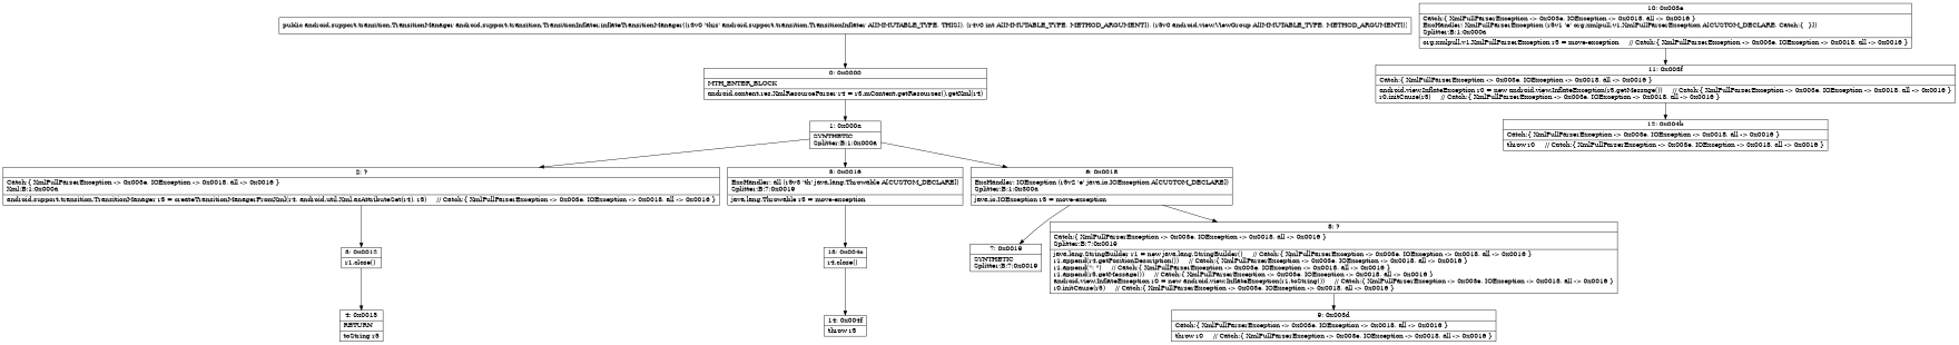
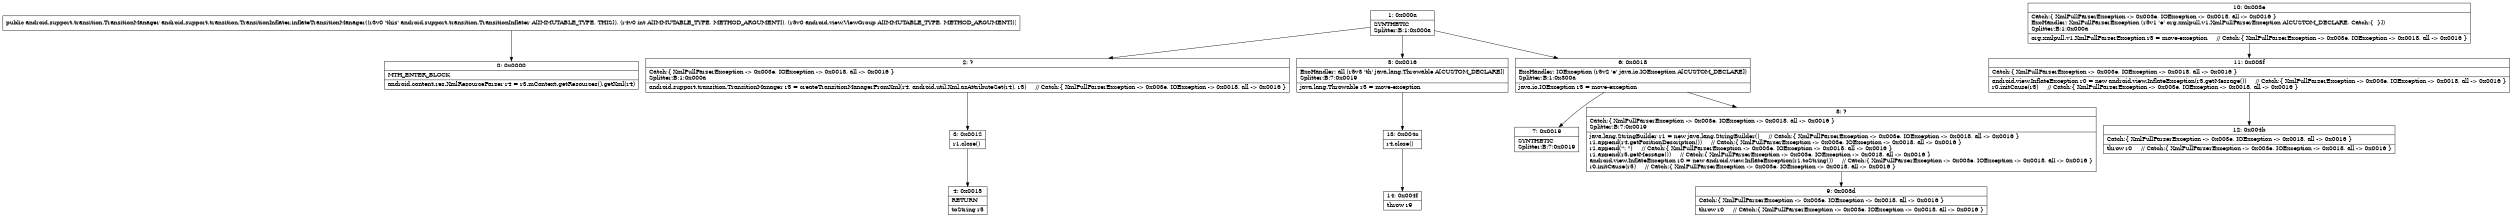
  digraph {
    node [shape=record]
    n1 [label="{0\:\ 0x0000|MTH_ENTER_BLOCK\l|android.content.res.XmlResourceParser r4 = r3.mContext.getResources().getXml(r4)\l}"]
    n2 [label="{1\:\ 0x000a|SYNTHETIC\lSplitter:B:1:0x000a\l}"]
-   n3 [label="{2\:\ ?|Catch:\{ XmlPullParserException \-\> 0x003e, IOException \-\> 0x0018, all \-\> 0x0016 \}\lXml:B:1:0x000a\l|android.support.transition.TransitionManager r5 = createTransitionManagerFromXml(r4, android.util.Xml.asAttributeSet(r4), r5)     \/\/ Catch:\{ XmlPullParserException \-\> 0x003e, IOException \-\> 0x0018, all \-\> 0x0016 \}\l}"]
+   n3 [label="{2\:\ ?|Catch:\{ XmlPullParserException \-\> 0x003e, IOException \-\> 0x0018, all \-\> 0x0016 \}\lSplitter:B:1:0x000a\l|android.support.transition.TransitionManager r5 = createTransitionManagerFromXml(r4, android.util.Xml.asAttributeSet(r4), r5)     \/\/ Catch:\{ XmlPullParserException \-\> 0x003e, IOException \-\> 0x0018, all \-\> 0x0016 \}\l}"]
    n4 [label="{5\:\ 0x0016|ExcHandler: all (r5v3 'th' java.lang.Throwable A[CUSTOM_DECLARE])\lSplitter:B:7:0x0019\l|java.lang.Throwable r5 = move\-exception\l}"]
    n5 [label="{6\:\ 0x0018|ExcHandler: IOException (r5v2 'e' java.io.IOException A[CUSTOM_DECLARE])\lSplitter:B:1:0x300a\l|java.io.IOException r5 = move\-exception\l}"]
    n6 [label="{3\:\ 0x0012|r1.close()\l}"]
    n7 [label="{13\:\ 0x004c|r4.close()\l}"]
    n8 [label="{7\:\ 0x0019|SYNTHETIC\lSplitter:B:7:0x0019\l}"]
    n9 [label="{8\:\ ?|Catch:\{ XmlPullParserException \-\> 0x003e, IOException \-\> 0x0018, all \-\> 0x0016 \}\lSplitter:B:7:0x0019\l|java.lang.StringBuilder r1 = new java.lang.StringBuilder()     \/\/ Catch:\{ XmlPullParserException \-\> 0x003e, IOException \-\> 0x0018, all \-\> 0x0016 \}\lr1.append(r4.getPositionDescription())     \/\/ Catch:\{ XmlPullParserException \-\> 0x003e, IOException \-\> 0x0018, all \-\> 0x0016 \}\lr1.append(\": \")     \/\/ Catch:\{ XmlPullParserException \-\> 0x003e, IOException \-\> 0x0018, all \-\> 0x0016 \}\lr1.append(r5.getMessage())     \/\/ Catch:\{ XmlPullParserException \-\> 0x003e, IOException \-\> 0x0018, all \-\> 0x0016 \}\landroid.view.InflateException r0 = new android.view.InflateException(r1.toString())     \/\/ Catch:\{ XmlPullParserException \-\> 0x003e, IOException \-\> 0x0018, all \-\> 0x0016 \}\lr0.initCause(r5)     \/\/ Catch:\{ XmlPullParserException \-\> 0x003e, IOException \-\> 0x0018, all \-\> 0x0016 \}\l}"]
    n10 [label="{10\:\ 0x003e|Catch:\{ XmlPullParserException \-\> 0x003e, IOException \-\> 0x0018, all \-\> 0x0016 \}\lExcHandler: XmlPullParserException (r5v1 'e' org.xmlpull.v1.XmlPullParserException A[CUSTOM_DECLARE, Catch:\{  \}])\lSplitter:B:1:0x000a\l|org.xmlpull.v1.XmlPullParserException r5 = move\-exception     \/\/ Catch:\{ XmlPullParserException \-\> 0x003e, IOException \-\> 0x0018, all \-\> 0x0016 \}\l}"]
    n11 [label="{11\:\ 0x003f|Catch:\{ XmlPullParserException \-\> 0x003e, IOException \-\> 0x0018, all \-\> 0x0016 \}\l|android.view.InflateException r0 = new android.view.InflateException(r5.getMessage())     \/\/ Catch:\{ XmlPullParserException \-\> 0x003e, IOException \-\> 0x0018, all \-\> 0x0016 \}\lr0.initCause(r5)     \/\/ Catch:\{ XmlPullParserException \-\> 0x003e, IOException \-\> 0x0018, all \-\> 0x0016 \}\l}"]
    n12 [label="{4\:\ 0x0015|RETURN\l|toString r5\l}"]
-   n13 [label="{14\:\ 0x004f|throw r5\l}"]
+   n13 [label="{14\:\ 0x004f|throw r9\l}"]
    n14 [label="{9\:\ 0x003d|Catch:\{ XmlPullParserException \-\> 0x003e, IOException \-\> 0x0018, all \-\> 0x0016 \}\l|throw r0     \/\/ Catch:\{ XmlPullParserException \-\> 0x003e, IOException \-\> 0x0018, all \-\> 0x0016 \}\l}"]
    n15 [label="{12\:\ 0x004b|Catch:\{ XmlPullParserException \-\> 0x003e, IOException \-\> 0x0018, all \-\> 0x0016 \}\l|throw r0     \/\/ Catch:\{ XmlPullParserException \-\> 0x003e, IOException \-\> 0x0018, all \-\> 0x0016 \}\l}"]
    n16 [label="{public android.support.transition.TransitionManager android.support.transition.TransitionInflater.inflateTransitionManager((r3v0 'this' android.support.transition.TransitionInflater A[IMMUTABLE_TYPE, THIS]), (r4v0 int A[IMMUTABLE_TYPE, METHOD_ARGUMENT]), (r5v0 android.view.ViewGroup A[IMMUTABLE_TYPE, METHOD_ARGUMENT])) }"]
-   n1 -> n2
    n2 -> n3
    n2 -> n4
    n2 -> n5
    n3 -> n6
    n4 -> n7
    n5 -> n8
    n5 -> n9
    n6 -> n12
    n7 -> n13
    n9 -> n14
    n10 -> n11
    n11 -> n15
    n16 -> n1
  }
